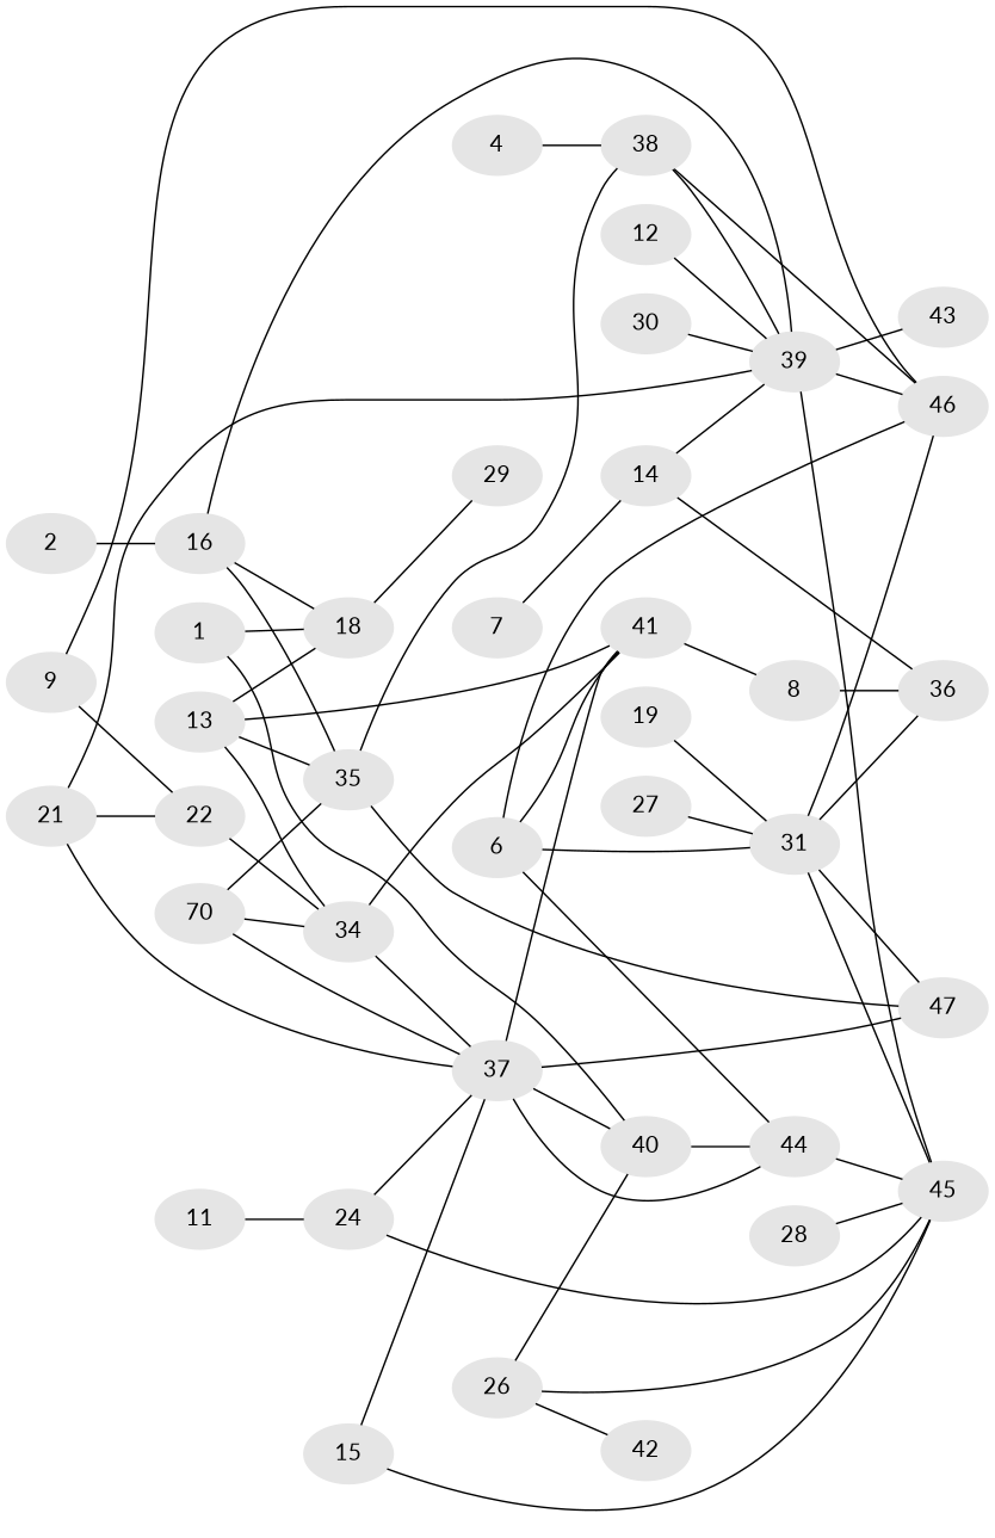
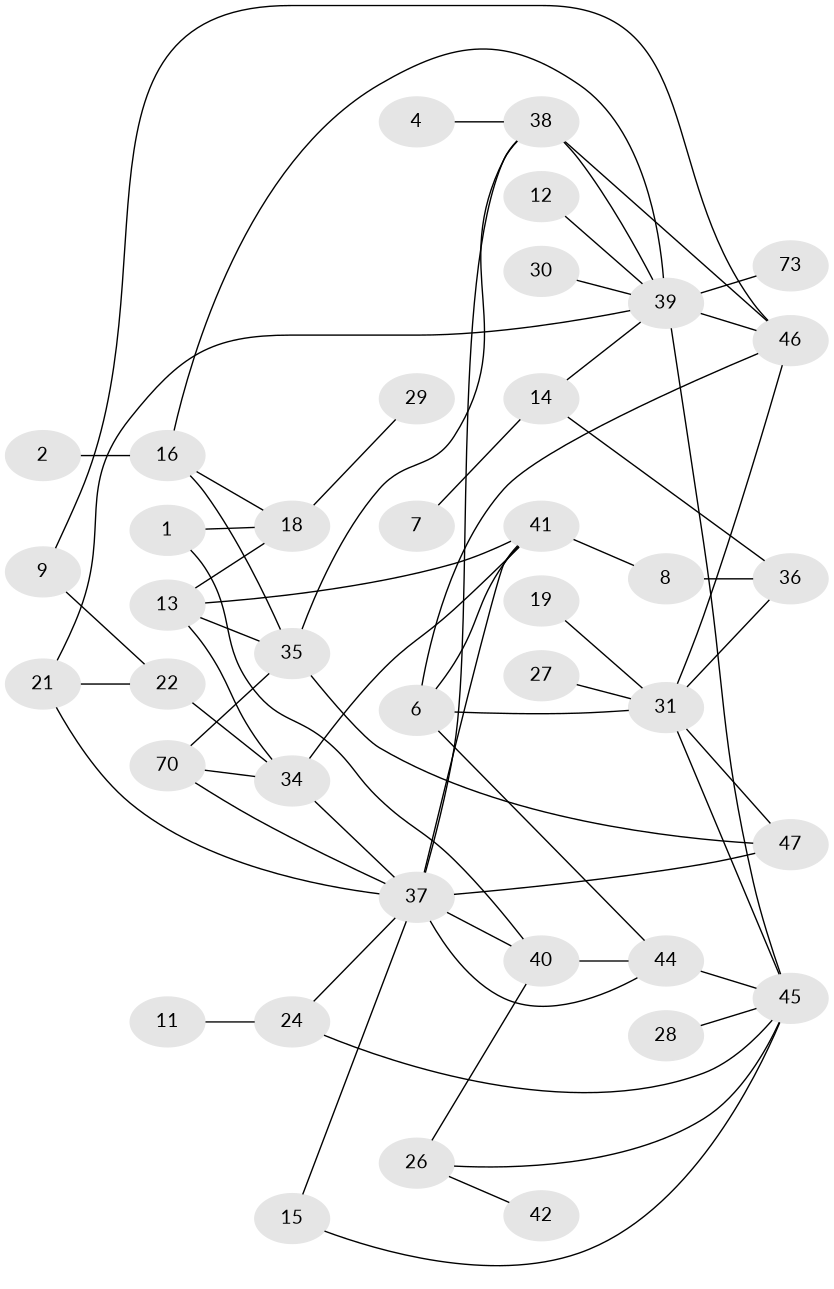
  graph {
    fontname=Lato
    rankdir=LR
    node [color=gray90 fontname=Lato style=filled]
    edge [fontname=Lato weight=1.0]
    1
    18
    40
    29
    44
    2
    16
    39
    35
    4
    38
    46
    6
    31
    41
    36
    45
    47
    8
    7
    14
    9
    22
    34
    11
    24
    37
    12
-   43
+   43 [label=73]
    13
    15
    19
    n33 [label=70]
    21
    26
    42
    27
    28
    30
    1 -- 18
    1 -- 40
    18 -- 29
    40 -- 44
    44 -- 45
    2 -- 16
    16 -- 18
    16 -- 39
    16 -- 35
    39 -- 46
    39 -- 45
    39 -- 43
    35 -- 38
    35 -- 47
    4 -- 38
    38 -- 39
    38 -- 46
    6 -- 44
    6 -- 46
    6 -- 31
    6 -- 41
    31 -- 46
    31 -- 36
    31 -- 45 [weight=2.0]
    31 -- 47
    41 -- 8
    8 -- 36
    7 -- 14
    14 -- 39 [weight=2.0]
    14 -- 36
    9 -- 46
    9 -- 22
    22 -- 34
    34 -- 41
    34 -- 37
    11 -- 24
    24 -- 45
    24 -- 37
    37 -- 40
    37 -- 44
+   37 -- 38
    37 -- 41
    37 -- 47
    12 -- 39
    13 -- 18 [weight=2.0]
    13 -- 35
    13 -- 41
    13 -- 34
    15 -- 45
    15 -- 37
    19 -- 31
    n33 -- 35 [weight=2.0]
    n33 -- 34
    n33 -- 37
    21 -- 39
    21 -- 22
    21 -- 37
    26 -- 40
    26 -- 45
    26 -- 42
    27 -- 31
    28 -- 45
    30 -- 39
  }
